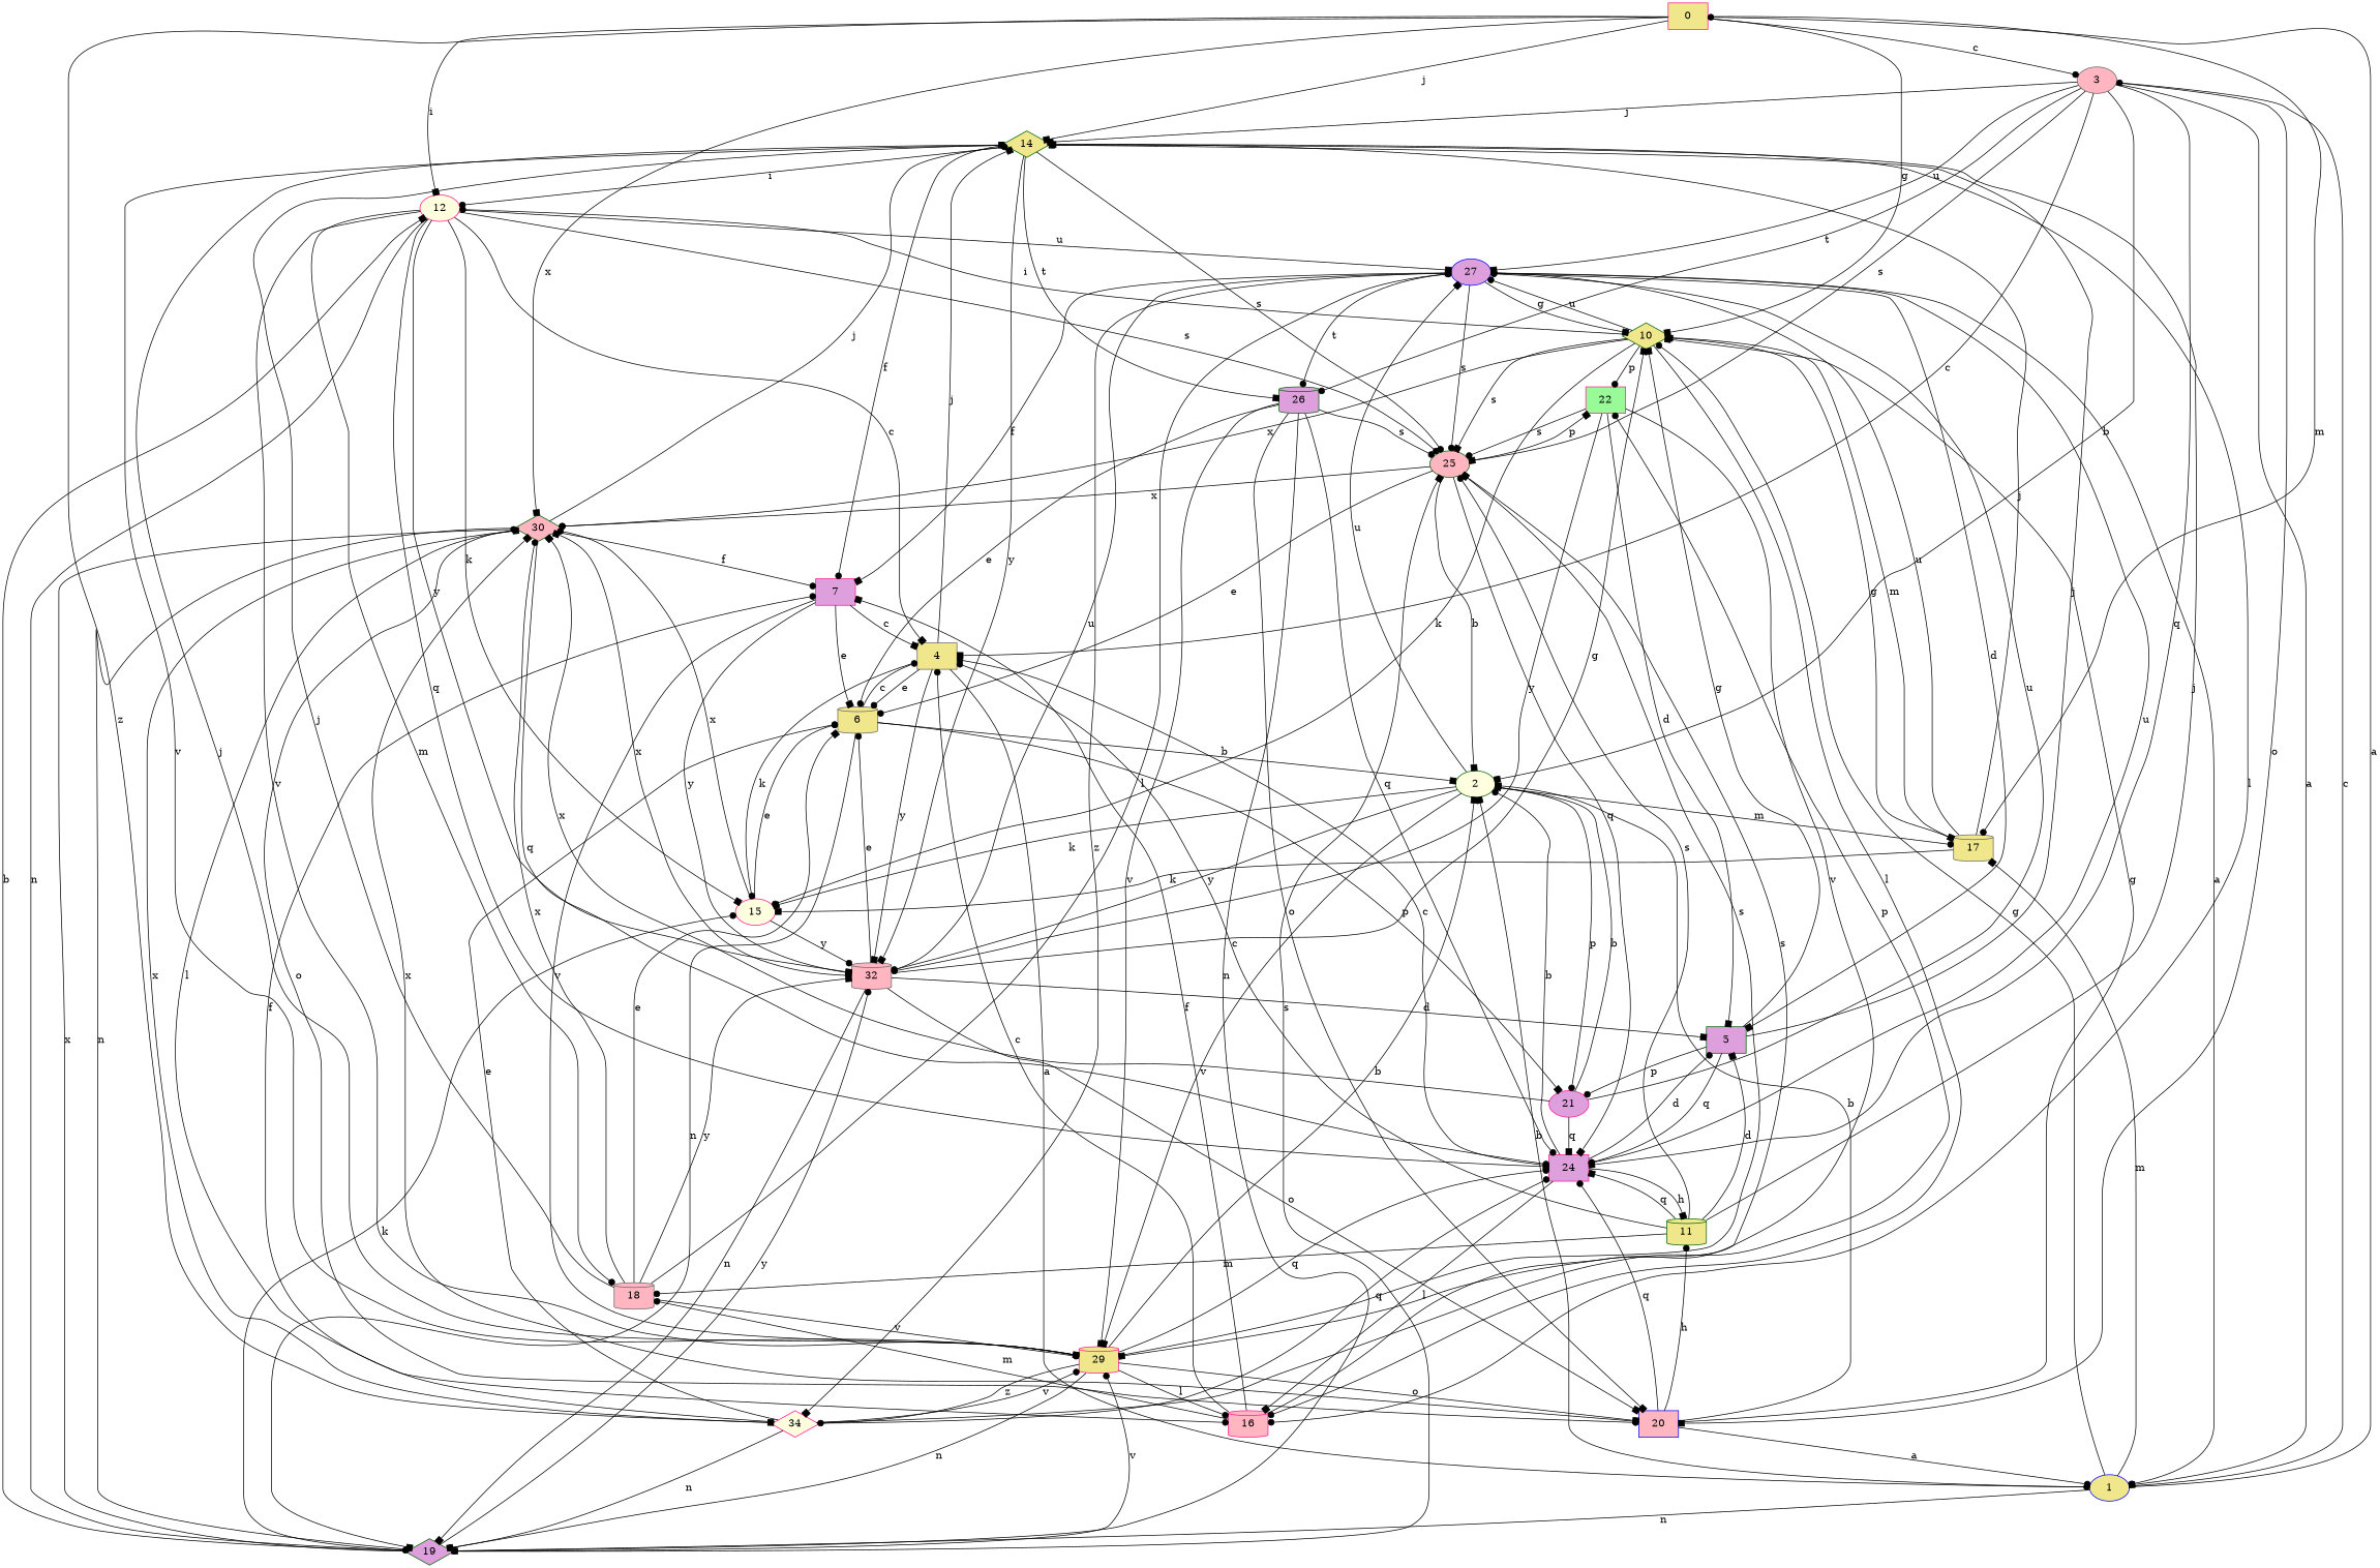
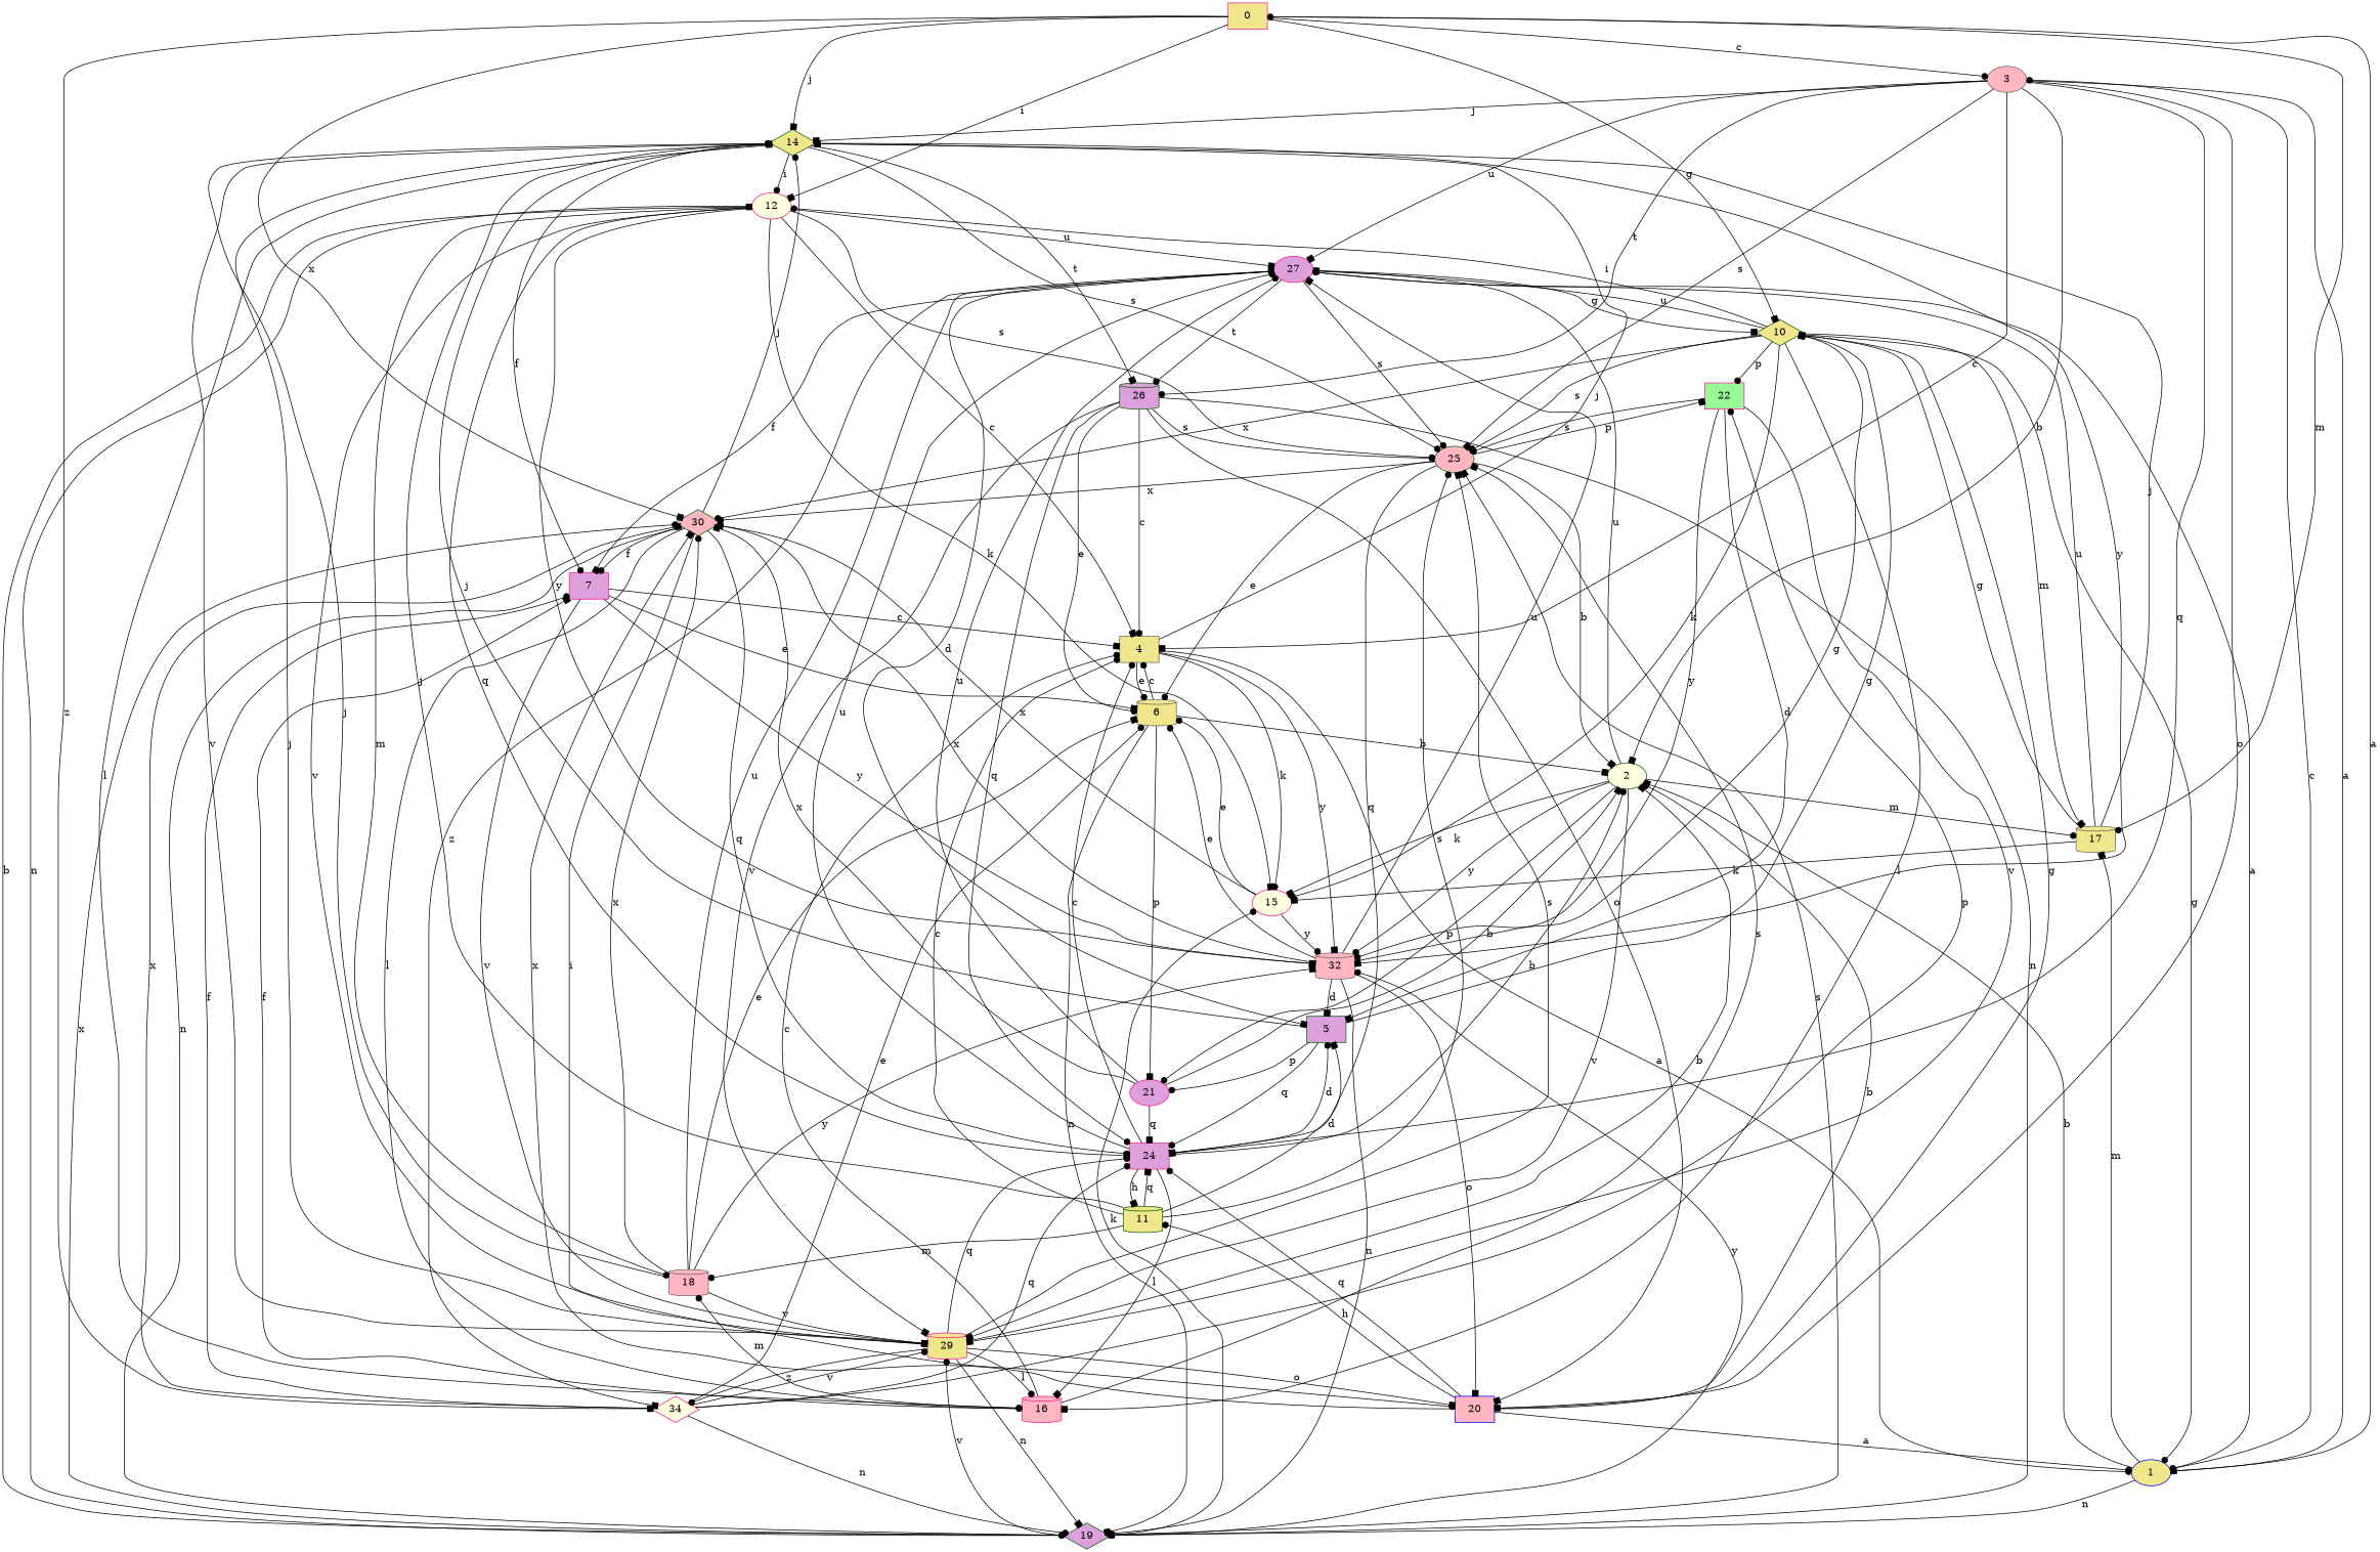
  strict digraph {
    node [color=deeppink fillcolor=khaki shape=ellipse style=filled]
    edge [arrowhead=box]
    0 [shape=box]
    3 [color=gray40 fillcolor=lightpink]
    10 [color=darkgreen shape=diamond]
    12 [fillcolor=lightyellow]
    14 [color=darkgreen shape=diamond]
    17 [color=gray40 shape=cylinder]
    30 [color=darkgreen fillcolor=lightpink shape=diamond]
    34 [fillcolor=lightyellow shape=diamond]
    1 [color=blue]
    2 [color=darkgreen fillcolor=lightyellow]
-   27 [color=blue fillcolor=plum]
+   27 [fillcolor=plum]
    4 [color=gray40 shape=box]
    20 [color=blue fillcolor=lightpink shape=box]
    24 [fillcolor=plum shape=box]
    25 [color=darkgreen fillcolor=lightpink]
    26 [color=darkgreen fillcolor=plum shape=cylinder]
    15 [fillcolor=lightyellow]
    16 [fillcolor=lightpink shape=cylinder]
    22 [fillcolor=palegreen shape=box]
    19 [color=darkgreen fillcolor=plum shape=diamond]
    29 [shape=cylinder]
    32 [color=gray40 fillcolor=lightpink shape=cylinder]
    18 [color=gray40 fillcolor=lightpink shape=cylinder]
    7 [fillcolor=plum shape=box]
    6 [color=gray40 shape=cylinder]
    21 [fillcolor=plum]
    5 [color=darkgreen fillcolor=plum shape=box]
    11 [color=darkgreen shape=cylinder]
    0 -> 3 [arrowhead=dot label=c]
    0 -> 10 [label=g]
    0 -> 12 [label=i]
    0 -> 14 [label=j]
    0 -> 17 [arrowhead=dot label=m]
    0 -> 30 [label=x]
    0 -> 34 [label=z]
    3 -> 14 [label=j]
    3 -> 1 [label=a]
    3 -> 2 [label=b]
    3 -> 27 [label=u]
    3 -> 4 [label=c]
    3 -> 20 [label=o]
    3 -> 24 [label=q]
    3 -> 25 [label=s]
    3 -> 26 [arrowhead=dot label=t]
    10 -> 12 [arrowhead=dot label=i]
    10 -> 17 [label=m]
    10 -> 30 [arrowhead=dot label=x]
    10 -> 27 [arrowhead=dot label=u]
    10 -> 25 [label=s]
    10 -> 15 [arrowhead=dot label=k]
-   10 -> 16 [arrowhead=dot label=l]
+   10 -> 16 [label=l]
    10 -> 22 [arrowhead=dot label=p]
    12 -> 27 [label=u]
    12 -> 4 [label=c]
    12 -> 24 [label=q]
    12 -> 25 [arrowhead=dot label=s]
    12 -> 15 [label=k]
    12 -> 19 [arrowhead=dot label=n]
    12 -> 29 [arrowhead=dot label=v]
    12 -> 32 [label=y]
    12 -> 18 [arrowhead=dot label=m]
    14 -> 12 [arrowhead=dot label=i]
    14 -> 25 [arrowhead=dot label=s]
    14 -> 26 [label=t]
    14 -> 16 [arrowhead=dot label=l]
    14 -> 29 [label=v]
    14 -> 32 [label=y]
    14 -> 7 [arrowhead=dot label=f]
    17 -> 10 [label=g]
    17 -> 14 [label=j]
    17 -> 27 [arrowhead=dot label=u]
    17 -> 15 [label=k]
    30 -> 14 [arrowhead=dot label=j]
-   30 -> 20 [arrowhead=dot label=o]
+   30 -> 20 [arrowhead=dot label=i]
    30 -> 24 [arrowhead=dot label=q]
    30 -> 16 [arrowhead=dot label=l]
    30 -> 19 [arrowhead=dot label=n]
    30 -> 7 [arrowhead=dot label=f]
    34 -> 30 [label=x]
    34 -> 24 [arrowhead=dot label=q]
    34 -> 22 [arrowhead=dot label=p]
    34 -> 19 [arrowhead=dot label=n]
    34 -> 29 [arrowhead=dot label=v]
    34 -> 7 [arrowhead=dot label=f]
    34 -> 6 [arrowhead=dot label=e]
    1 -> 0 [arrowhead=dot label=a]
    1 -> 3 [arrowhead=dot label=c]
-   1 -> 10 [arrowhead=dot label=g]
+   10 -> 1 [arrowhead=dot label=g]
    1 -> 17 [label=m]
    1 -> 2 [label=b]
    1 -> 19 [arrowhead=dot label=n]
    2 -> 17 [arrowhead=dot label=m]
    2 -> 27 [label=u]
    2 -> 15 [label=k]
    2 -> 29 [label=v]
    2 -> 32 [arrowhead=dot label=y]
    2 -> 21 [arrowhead=dot label=p]
    27 -> 10 [label=g]
    27 -> 34 [label=z]
    27 -> 1 [arrowhead=dot label=a]
    27 -> 25 [arrowhead=dot label=s]
    27 -> 26 [arrowhead=dot label=t]
    27 -> 7 [label=f]
    27 -> 5 [label=d]
    4 -> 14 [label=j]
    4 -> 1 [arrowhead=dot label=a]
    4 -> 15 [arrowhead=dot label=k]
    4 -> 32 [label=y]
    4 -> 6 [arrowhead=dot label=e]
    20 -> 10 [label=g]
    20 -> 30 [label=x]
    20 -> 1 [arrowhead=dot label=a]
    20 -> 2 [label=b]
    20 -> 24 [arrowhead=dot label=q]
    20 -> 11 [arrowhead=dot label=h]
    24 -> 2 [arrowhead=dot label=b]
    24 -> 27 [arrowhead=dot label=u]
    24 -> 4 [arrowhead=dot label=c]
    24 -> 16 [label=l]
    24 -> 5 [arrowhead=dot label=d]
    24 -> 11 [label=h]
    25 -> 30 [arrowhead=dot label=x]
    25 -> 2 [label=b]
    25 -> 24 [label=q]
    25 -> 22 [label=p]
    25 -> 6 [arrowhead=dot label=e]
+   26 -> 4 [arrowhead=dot label=c]
    26 -> 20 [label=o]
    26 -> 24 [arrowhead=dot label=q]
    26 -> 25 [arrowhead=dot label=s]
    26 -> 19 [label=n]
    26 -> 29 [label=v]
    26 -> 6 [arrowhead=dot label=e]
    15 -> 30 [arrowhead=dot label=x]
    15 -> 32 [arrowhead=dot label=y]
    15 -> 6 [arrowhead=dot label=e]
    16 -> 4 [arrowhead=dot label=c]
    16 -> 25 [label=s]
    16 -> 18 [arrowhead=dot label=m]
    16 -> 7 [label=f]
    22 -> 25 [arrowhead=dot label=s]
    22 -> 29 [label=v]
    22 -> 32 [arrowhead=dot label=y]
    22 -> 5 [label=d]
    19 -> 12 [label=b]
    19 -> 30 [arrowhead=dot label=x]
    19 -> 25 [label=s]
    19 -> 15 [arrowhead=dot label=k]
    19 -> 29 [arrowhead=dot label=v]
    19 -> 32 [arrowhead=dot label=y]
    29 -> 14 [label=j]
    29 -> 34 [arrowhead=dot label=z]
    29 -> 2 [label=b]
    29 -> 20 [label=o]
    29 -> 24 [arrowhead=dot label=q]
    29 -> 25 [label=s]
    29 -> 16 [arrowhead=dot label=l]
    29 -> 19 [label=n]
    32 -> 10 [label=g]
    32 -> 30 [label=x]
    32 -> 27 [label=u]
    32 -> 20 [label=o]
    32 -> 19 [label=n]
    32 -> 6 [arrowhead=dot label=e]
    32 -> 5 [label=d]
    18 -> 14 [arrowhead=dot label=j]
    18 -> 30 [arrowhead=dot label=x]
-   18 -> 27 [arrowhead=dot label=l]
-   18 -> 29 [arrowhead=dot label=v]
+   18 -> 27 [arrowhead=dot label=u]
+   18 -> 29 [label=v]
    18 -> 32 [label=y]
    18 -> 6 [label=e]
    7 -> 4 [label=c]
    7 -> 29 [arrowhead=dot label=v]
    7 -> 32 [label=y]
    7 -> 6 [label=e]
    6 -> 2 [label=b]
    6 -> 4 [arrowhead=dot label=c]
    6 -> 19 [label=n]
    6 -> 21 [label=p]
    21 -> 30 [label=x]
    21 -> 2 [label=b]
    21 -> 27 [arrowhead=dot label=u]
    21 -> 24 [label=q]
    5 -> 10 [label=g]
    5 -> 14 [label=j]
    5 -> 24 [arrowhead=dot label=q]
    5 -> 21 [arrowhead=dot label=p]
    11 -> 14 [arrowhead=dot label=j]
    11 -> 4 [arrowhead=dot label=c]
    11 -> 24 [label=q]
    11 -> 25 [arrowhead=dot label=s]
    11 -> 18 [arrowhead=dot label=m]
    11 -> 5 [label=d]
  }
